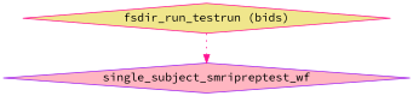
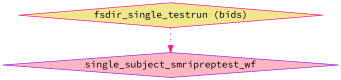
  strict digraph {
    fontname="Source Code Pro"
    node [style=filled shape=diamond fontname="Source Code Pro"]
-   "fsdir_run_testrun (bids)" [fillcolor=khaki color=deeppink]
+   "fsdir_run_testrun (bids)" [fillcolor=khaki color=deeppink label="fsdir_single_testrun (bids)"]
    single_subject_smripreptest_wf [fillcolor=lightpink color=purple]
    "fsdir_run_testrun (bids)" -> single_subject_smripreptest_wf [color=deeppink style=dotted fontname="Source Code Pro"]
  }
